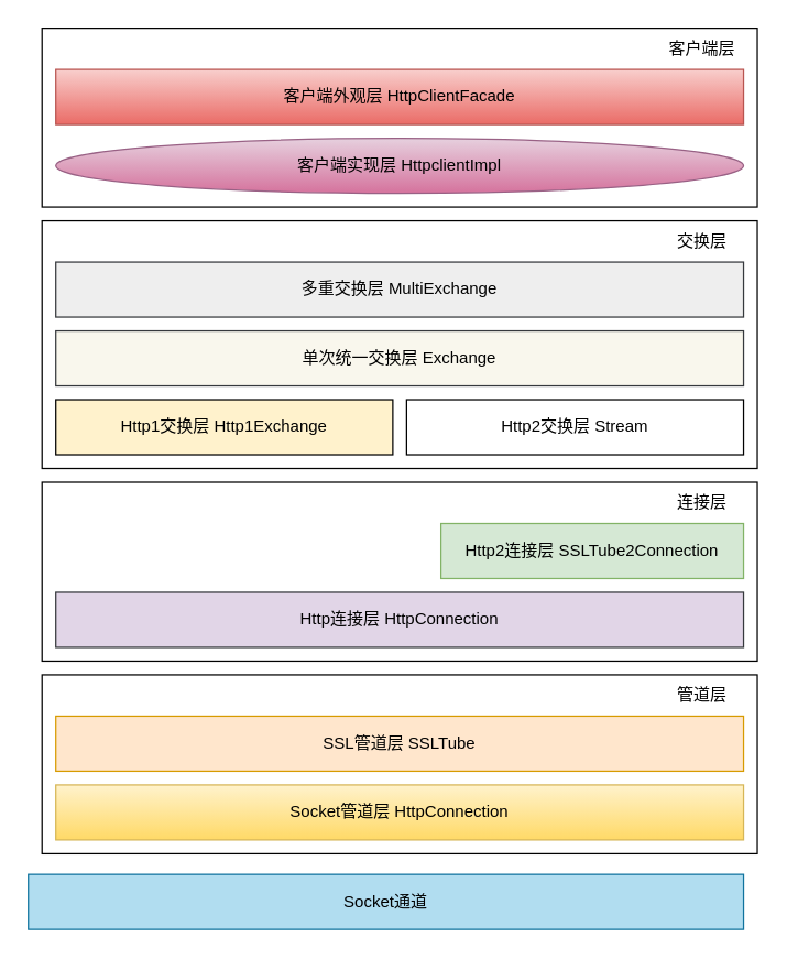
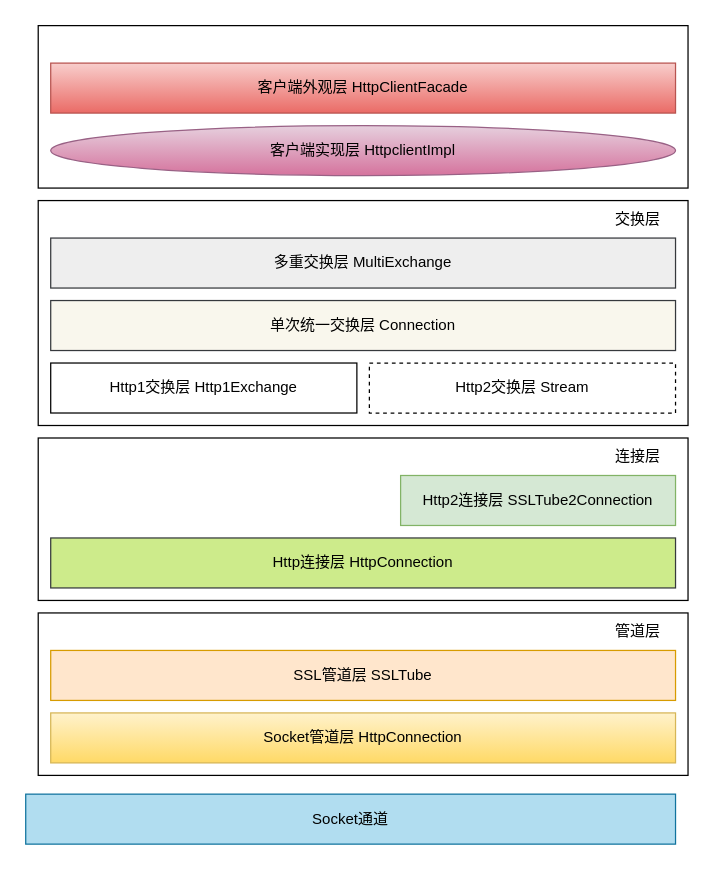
  <mxCell id="0" />
  <mxCell id="1" parent="0" />
  <mxCell id="2" value="" style="rounded=0;whiteSpace=wrap;html=1;fillColor=none;" parent="1" vertex="1"><mxGeometry x="30" y="490" width="520" height="130" as="geometry" /></mxCell>
  <mxCell id="3" value="Socket通道" style="rounded=0;whiteSpace=wrap;html=1;fillColor=#b1ddf0;strokeColor=#10739e;" parent="1" vertex="1"><mxGeometry x="20" y="635" width="520" height="40" as="geometry" /></mxCell>
  <mxCell id="4" value="Socket管道层 HttpConnection" style="rounded=0;whiteSpace=wrap;html=1;fillColor=#fff2cc;strokeColor=#d6b656;gradientColor=#ffd966;" parent="1" vertex="1"><mxGeometry x="40" y="570" width="500" height="40" as="geometry" /></mxCell>
  <mxCell id="5" value="SSL管道层 SSLTube" style="rounded=0;whiteSpace=wrap;html=1;fillColor=#ffe6cc;strokeColor=#d79b00;" parent="1" vertex="1"><mxGeometry x="40" y="520" width="500" height="40" as="geometry" /></mxCell>
  <mxCell id="6" value="管道层" style="text;html=1;strokeColor=none;fillColor=none;align=center;verticalAlign=middle;whiteSpace=wrap;rounded=0;" parent="1" vertex="1"><mxGeometry x="480" y="490" width="60" height="30" as="geometry" /></mxCell>
  <mxCell id="7" value="" style="rounded=0;whiteSpace=wrap;html=1;fillColor=none;" parent="1" vertex="1"><mxGeometry x="30" y="350" width="520" height="130" as="geometry" /></mxCell>
- <mxCell id="8" value="Http连接层 HttpConnection" style="rounded=0;whiteSpace=wrap;html=1;fillColor=#e1d5e7;strokeColor=#36393d;" parent="1" vertex="1"><mxGeometry x="40" y="430" width="500" height="40" as="geometry" /></mxCell>
+ <mxCell id="8" value="Http连接层 HttpConnection" style="rounded=0;whiteSpace=wrap;html=1;fillColor=#cdeb8b;strokeColor=#36393d;" parent="1" vertex="1"><mxGeometry x="40" y="430" width="500" height="40" as="geometry" /></mxCell>
  <mxCell id="9" value="Http2连接层 SSLTube2Connection" style="rounded=0;whiteSpace=wrap;html=1;fillColor=#d5e8d4;strokeColor=#82b366;" parent="1" vertex="1"><mxGeometry x="320" y="380" width="220" height="40" as="geometry" /></mxCell>
  <mxCell id="10" value="连接层" style="text;html=1;strokeColor=none;fillColor=none;align=center;verticalAlign=middle;whiteSpace=wrap;rounded=0;" parent="1" vertex="1"><mxGeometry x="480" y="350" width="60" height="30" as="geometry" /></mxCell>
  <mxCell id="11" value="" style="rounded=0;whiteSpace=wrap;html=1;fillColor=none;" parent="1" vertex="1"><mxGeometry x="30" y="160" width="520" height="180" as="geometry" /></mxCell>
- <mxCell id="12" value="Http1交换层 Http1Exchange" style="rounded=0;whiteSpace=wrap;html=1;fillColor=#fff2cc;" parent="1" vertex="1"><mxGeometry x="40" y="290" width="245" height="40" as="geometry" /></mxCell>
- <mxCell id="13" value="Http2交换层 Stream" style="rounded=0;whiteSpace=wrap;html=1;" parent="1" vertex="1"><mxGeometry x="295" y="290" width="245" height="40" as="geometry" /></mxCell>
+ <mxCell id="12" value="Http1交换层 Http1Exchange" style="rounded=0;whiteSpace=wrap;html=1;" parent="1" vertex="1"><mxGeometry x="40" y="290" width="245" height="40" as="geometry" /></mxCell>
+ <mxCell id="13" value="Http2交换层 Stream" style="rounded=0;whiteSpace=wrap;html=1;dashed=1;" parent="1" vertex="1"><mxGeometry x="295" y="290" width="245" height="40" as="geometry" /></mxCell>
  <mxCell id="14" value="交换层" style="text;html=1;strokeColor=none;fillColor=none;align=center;verticalAlign=middle;whiteSpace=wrap;rounded=0;" parent="1" vertex="1"><mxGeometry x="480" y="160" width="60" height="30" as="geometry" /></mxCell>
- <mxCell id="15" value="单次统一交换层 Exchange" style="rounded=0;whiteSpace=wrap;html=1;fillColor=#f9f7ed;strokeColor=#36393d;" parent="1" vertex="1"><mxGeometry x="40" y="240" width="500" height="40" as="geometry" /></mxCell>
+ <mxCell id="15" value="单次统一交换层 Connection" style="rounded=0;whiteSpace=wrap;html=1;fillColor=#f9f7ed;strokeColor=#36393d;" parent="1" vertex="1"><mxGeometry x="40" y="240" width="500" height="40" as="geometry" /></mxCell>
  <mxCell id="16" value="多重交换层 MultiExchange" style="rounded=0;whiteSpace=wrap;html=1;fillColor=#eeeeee;strokeColor=#36393d;" parent="1" vertex="1"><mxGeometry x="40" y="190" width="500" height="40" as="geometry" /></mxCell>
  <mxCell id="17" value="" style="rounded=0;whiteSpace=wrap;html=1;fillColor=none;" parent="1" vertex="1"><mxGeometry x="30" y="20" width="520" height="130" as="geometry" /></mxCell>
  <mxCell id="18" value="客户端实现层 HttpclientImpl" style="ellipse;whiteSpace=wrap;html=1;fillColor=#e6d0de;strokeColor=#996185;gradientColor=#d5739d;" parent="1" vertex="1"><mxGeometry x="40" y="100" width="500" height="40" as="geometry" /></mxCell>
  <mxCell id="19" value="客户端外观层 HttpClientFacade" style="rounded=0;whiteSpace=wrap;html=1;fillColor=#f8cecc;strokeColor=#b85450;gradientColor=#ea6b66;" parent="1" vertex="1"><mxGeometry x="40" y="50" width="500" height="40" as="geometry" /></mxCell>
- <mxCell id="20" value="客户端层" style="text;html=1;strokeColor=none;fillColor=none;align=center;verticalAlign=middle;whiteSpace=wrap;rounded=0;" parent="1" vertex="1"><mxGeometry x="480" y="20" width="60" height="30" as="geometry" /></mxCell>
